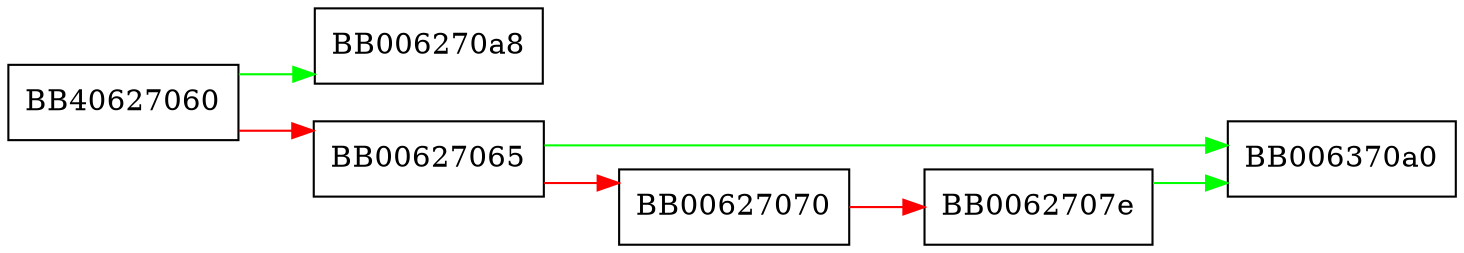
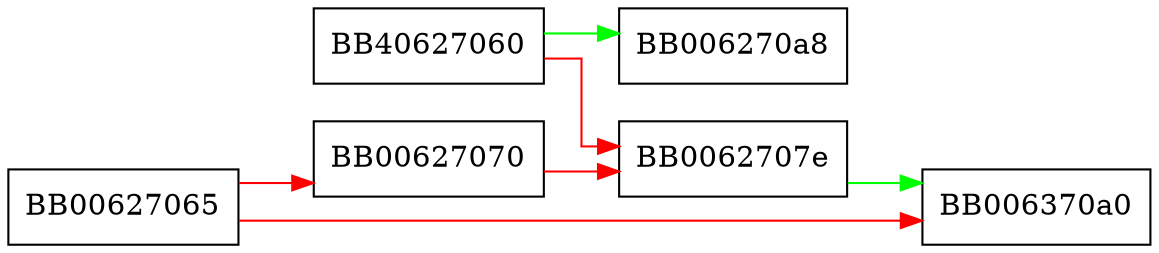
  digraph {
    rankdir=LR
    splines=ortho
    node [shape=box]
    edge [color=green]
    n1 [label=BB40627060]
    BB006270a8
    BB00627065
    n4 [label=BB006370a0]
    BB00627070
    BB0062707e
    n1 -> BB006270a8
-   n1 -> BB00627065 [color=red]
-   BB00627065 -> n4
+   n1 -> BB0062707e [color=red]
+   BB00627065 -> n4 [color=red]
    BB00627065 -> BB00627070 [color=red]
    BB00627070 -> BB0062707e [color=red]
    BB0062707e -> n4
  }
